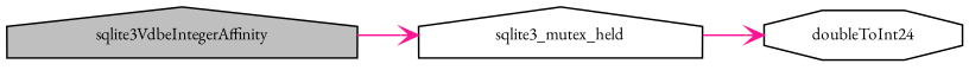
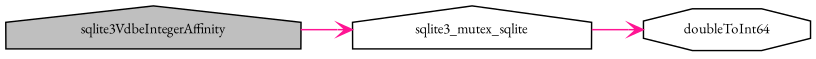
  digraph {
    fontname="EB Garamond"
    rankdir=LR
    node [color=black fillcolor=white fontname="EB Garamond" fontsize=10 shape=house style=filled]
    edge [arrowhead=vee color=deeppink fontname="EB Garamond" fontsize=10 labelfontname=FreeSans labelfontsize=10 style=solid]
    n1 [fillcolor=grey75 fontcolor=black height=0.2 label=sqlite3VdbeIntegerAffinity width=0.4]
-   n2 [height=0.2 label=sqlite3_mutex_held width=0.4]
-   n3 [height=0.2 label=doubleToInt24 shape=octagon width=0.4]
+   n2 [height=0.2 label=sqlite3_mutex_sqlite width=0.4]
+   n3 [height=0.2 label=doubleToInt64 shape=octagon width=0.4]
    n1 -> n2
    n2 -> n3
  }
